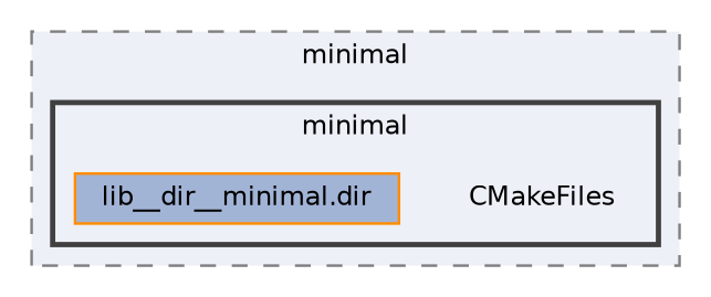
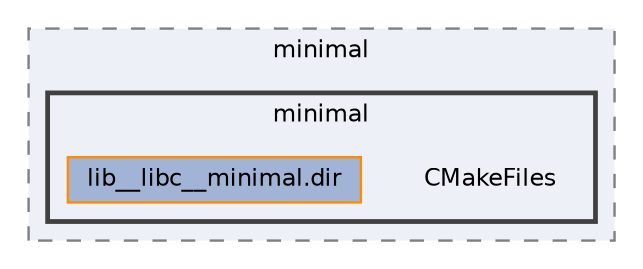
  digraph {
    compound=true
    node [fontname=Helvetica fontsize=10]
    n1 [height=0.2 label=CMakeFiles shape=plaintext width=0.4 color=darkgreen]
-   n2 [color=darkorange fillcolor="#a2b4d6" height=0.2 label="lib__dir__minimal.dir" shape=box style=filled width=0.4]
+   n2 [color=darkorange fillcolor="#a2b4d6" height=0.2 label="lib__libc__minimal.dir" shape=box style=filled width=0.4]
    subgraph cluster_1 {
      bgcolor="#edf0f7"
      fontname=Helvetica
      fontsize=10
      label=minimal
      pencolor=grey50
      style="filled,dashed"
      subgraph cluster_2 {
        bgcolor="#edf0f7"
        fontname=Helvetica
        fontsize=10
        pencolor=grey25
        style="filled,bold"
        n1
        n2
      }
    }
  }
